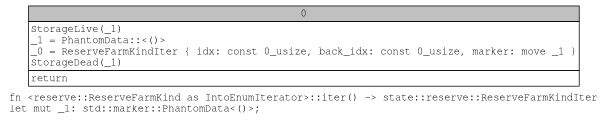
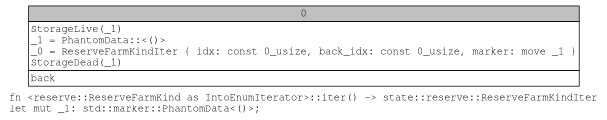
  digraph {
    fontname="Courier, monospace"
    label=<fn &lt;reserve::ReserveFarmKind as IntoEnumIterator&gt;::iter() -&gt; state::reserve::ReserveFarmKindIter<br align="left"/>let mut _1: std::marker::PhantomData&lt;()&gt;;<br align="left"/>>
-   n1 [fontname="Courier, monospace" label=<<table border="0" cellborder="1" cellspacing="0"><tr><td bgcolor="gray" align="center" colspan="1">0</td></tr><tr><td align="left" balign="left">StorageLive(_1)<br/>_1 = PhantomData::&lt;()&gt;<br/>_0 = ReserveFarmKindIter { idx: const 0_usize, back_idx: const 0_usize, marker: move _1 }<br/>StorageDead(_1)<br/></td></tr><tr><td align="left">return</td></tr></table>> shape=none]
+   n1 [fontname="Courier, monospace" label=<<table border="0" cellborder="1" cellspacing="0"><tr><td bgcolor="gray" align="center" colspan="1">0</td></tr><tr><td align="left" balign="left">StorageLive(_1)<br/>_1 = PhantomData::&lt;()&gt;<br/>_0 = ReserveFarmKindIter { idx: const 0_usize, back_idx: const 0_usize, marker: move _1 }<br/>StorageDead(_1)<br/></td></tr><tr><td align="left">back</td></tr></table>> shape=none]
  }
